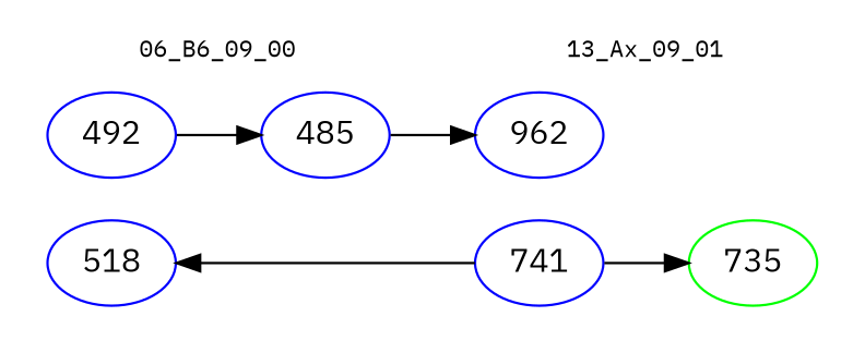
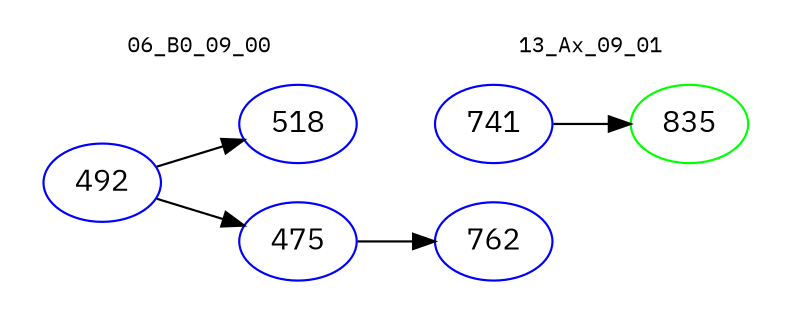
  digraph {
    fontname="IBM Plex Mono"
    rankdir=LR
    node [color=blue fontname="IBM Plex Mono"]
    edge [color=black fontname="IBM Plex Mono"]
    n1 [label=741]
-   n2 [color=green label=735]
-   n3 [label=962]
+   n2 [color=green label=835]
+   n3 [label=762]
    n4 [label=492]
-   n5 [label=485]
+   n5 [label=475]
    n6 [label=518]
    subgraph cluster_1 {
      color=white
      fontsize=10
      label="13_Ax_09_01"
      n1
      n2
      n3
    }
    subgraph cluster_2 {
      color=white
      fontsize=10
-     label="06_B6_09_00"
+     label="06_B0_09_00"
      n4
      n5
      n6
    }
    n1 -> n2
    n4 -> n5
-   n1 -> n6
+   n4 -> n6
    n5 -> n3
  }
